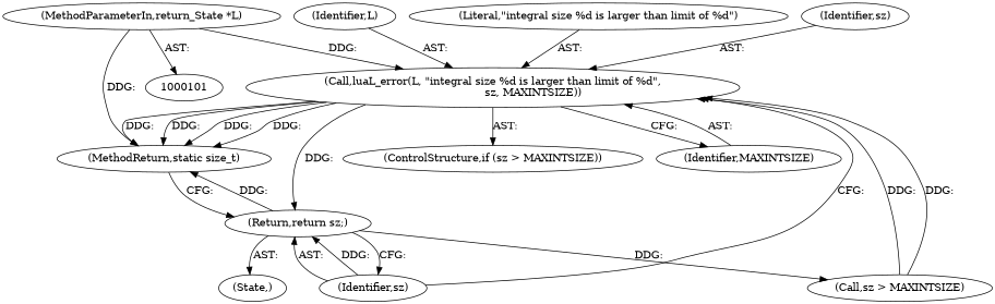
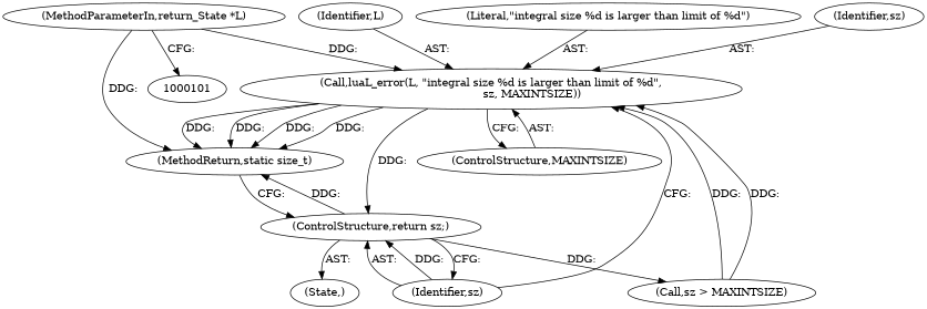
  digraph {
    n1 [label="(MethodParameterIn,return_State *L)"]
    n2 [label="(Call,luaL_error(L, \"integral size %d is larger than limit of %d\",\n                        sz, MAXINTSIZE))"]
    n3 [label="(MethodReturn,static size_t)"]
    1000101
-   n5 [label="(Return,return sz;)"]
-   n6 [label="(ControlStructure,if (sz > MAXINTSIZE))"]
-   n7 [label="(Identifier,MAXINTSIZE)"]
+   n5 [label="(ControlStructure,return sz;)"]
+   n7 [label="(ControlStructure,MAXINTSIZE)"]
    n8 [label="(Identifier,sz)"]
    n9 [label="(State,)"]
    n10 [label="(Call,sz > MAXINTSIZE)"]
    n11 [label="(Identifier,L)"]
    n12 [label="(Literal,\"integral size %d is larger than limit of %d\")"]
    n13 [label="(Identifier,sz)"]
    n1 -> n2 [label="DDG: "]
    n1 -> n3 [label="DDG: "]
-   n1 -> 1000101 [label="AST: "]
+   n1 -> 1000101 [label="CFG: "]
    n2 -> n3 [label="DDG: "]
    n2 -> n3 [label="DDG: "]
    n2 -> n3 [label="DDG: "]
    n2 -> n3 [label="DDG: "]
    n2 -> n5 [label="DDG: "]
-   n2 -> n6 [label="AST: "]
    n2 -> n7 [label="CFG: "]
    n3 -> n5 [label="CFG: "]
    n5 -> n3 [label="DDG: "]
    n5 -> n8 [label="CFG: "]
    n5 -> n9 [label="AST: "]
    n5 -> n10 [label="DDG: "]
    n7 -> n2 [label="AST: "]
    n8 -> n2 [label="CFG: "]
    n8 -> n5 [label="AST: "]
    n8 -> n5 [label="DDG: "]
    n10 -> n2 [label="DDG: "]
    n10 -> n2 [label="DDG: "]
    n11 -> n2 [label="AST: "]
    n12 -> n2 [label="AST: "]
    n13 -> n2 [label="AST: "]
  }
